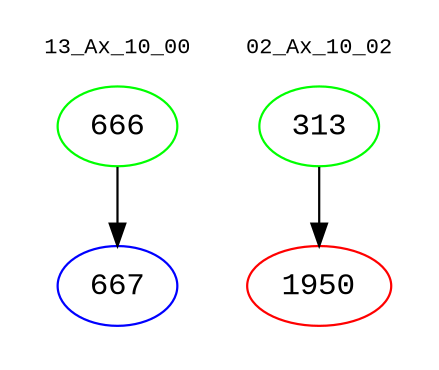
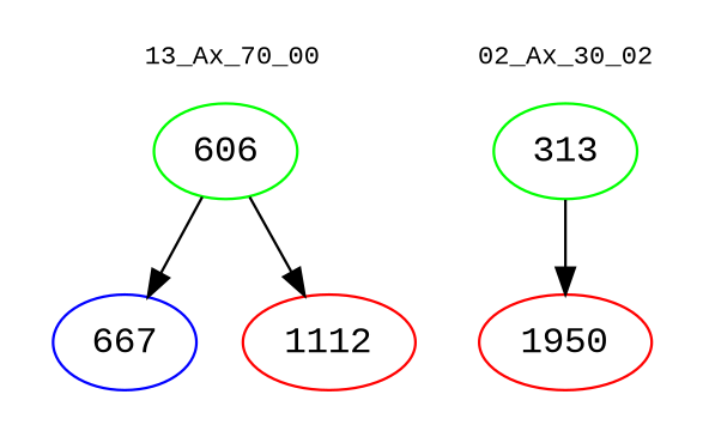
  digraph {
    fontname="Liberation Mono"
    node [color=green fontname="Liberation Mono"]
    edge [color=black fontname="Liberation Mono"]
-   n1 [label=666]
+   n1 [label=606]
    n2 [color=blue label=667]
+   n3 [color=red label=1112]
    n4 [label=313]
    n5 [color=red label=1950]
    subgraph cluster_1 {
      color=white
      fontsize=10
-     label="13_Ax_10_00"
+     label="13_Ax_70_00"
      n1
      n2
+     n3
    }
    subgraph cluster_2 {
      color=white
      fontsize=10
-     label="02_Ax_10_02"
+     label="02_Ax_30_02"
      n4
      n5
    }
    n1 -> n2
+   n1 -> n3
    n4 -> n5
  }
